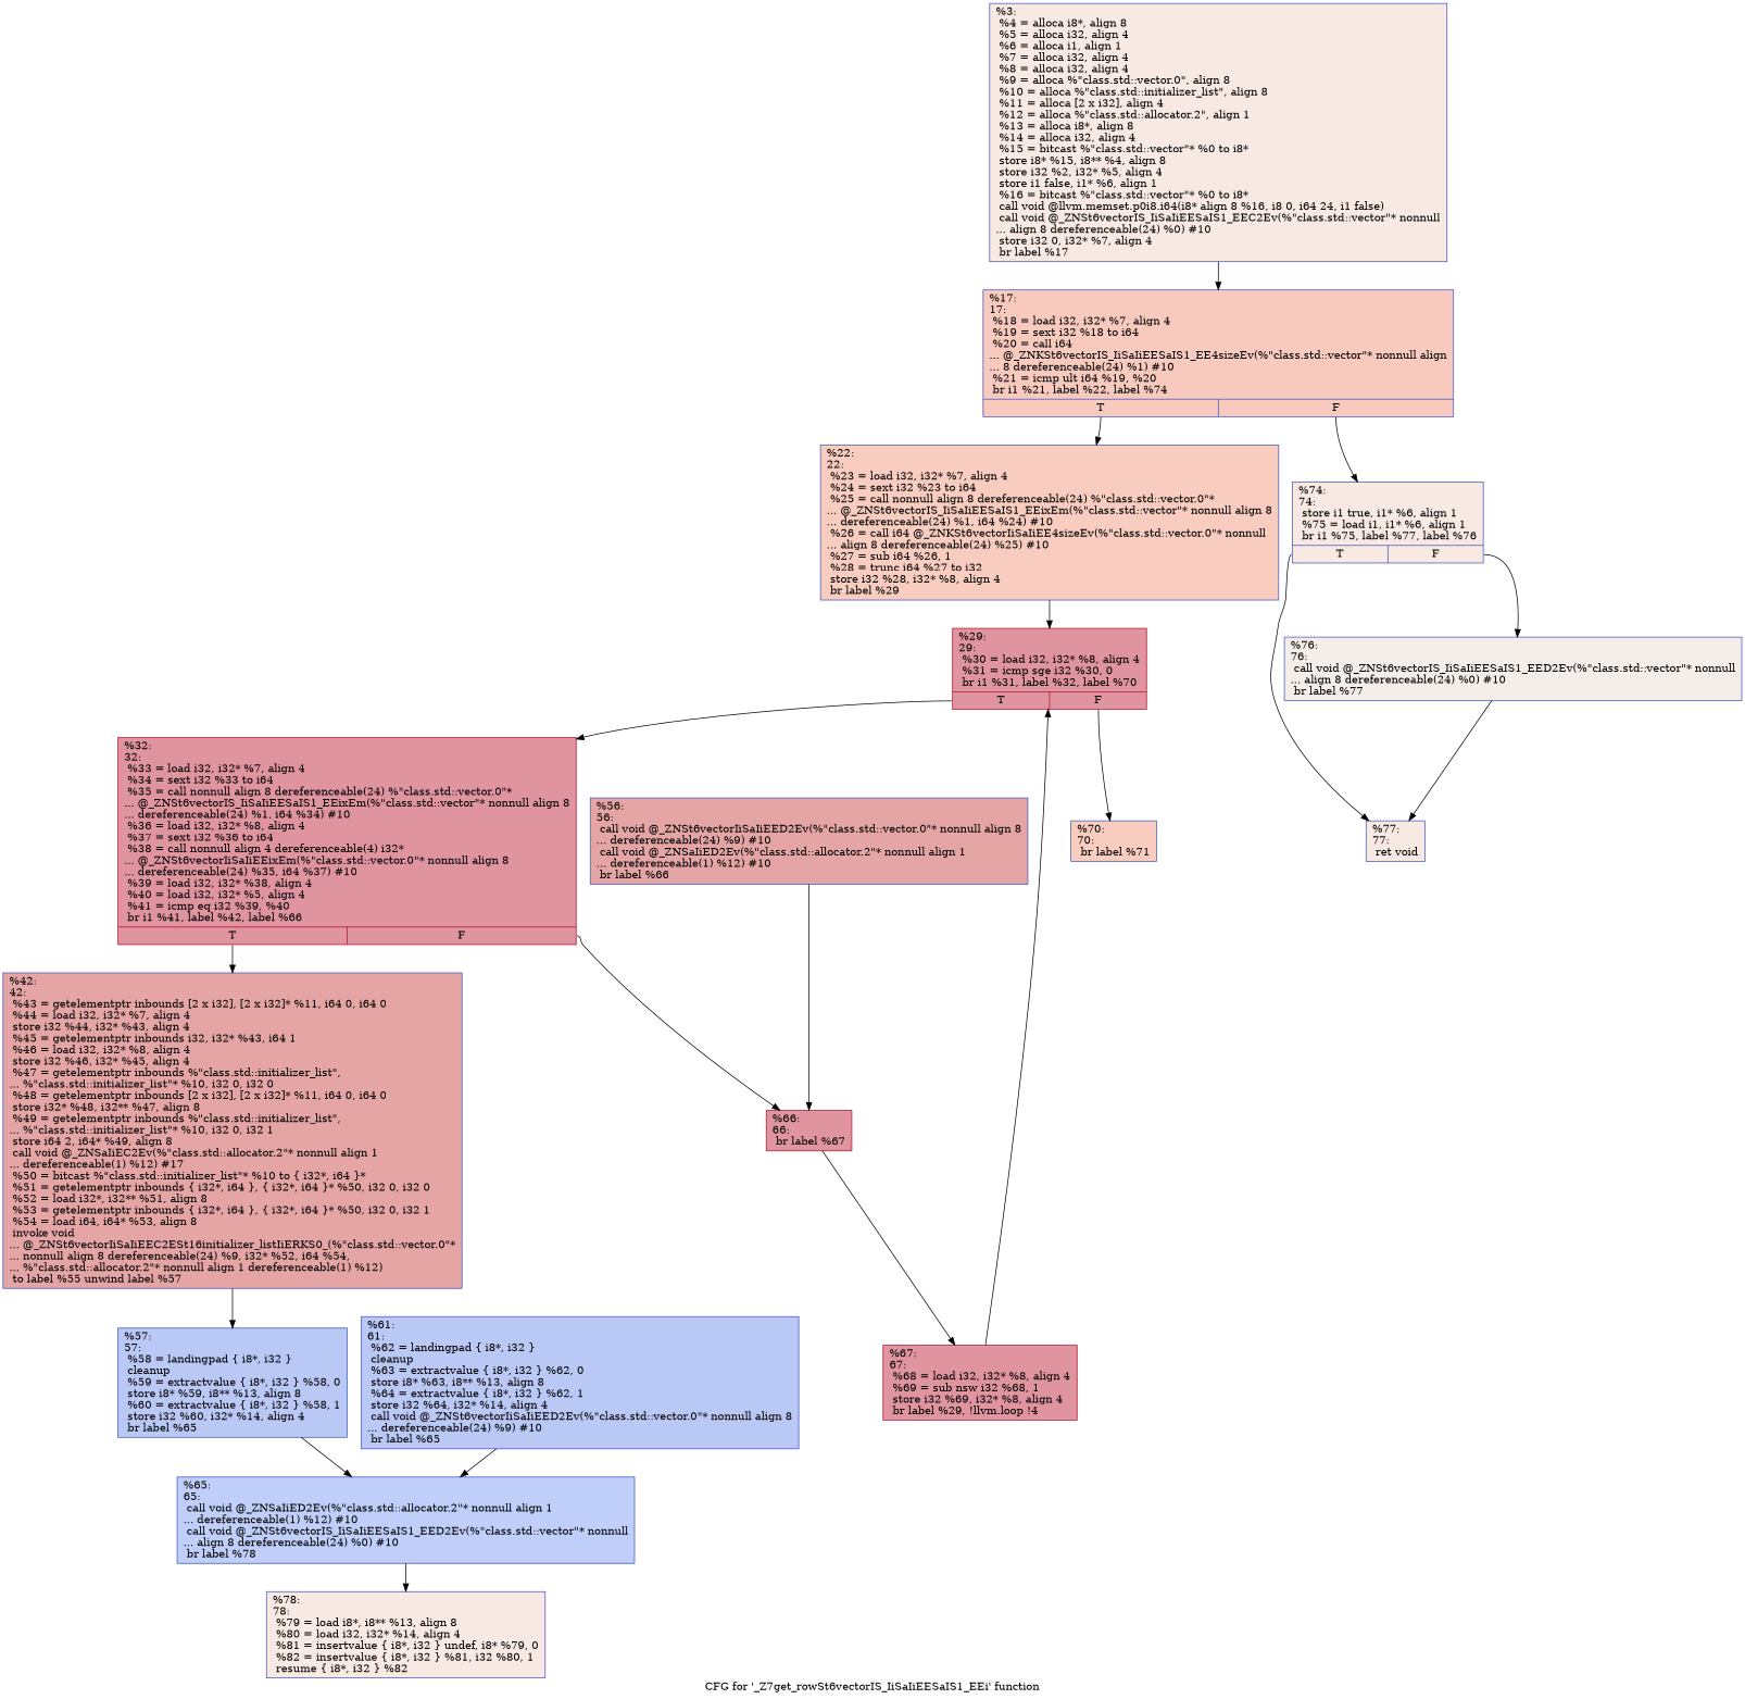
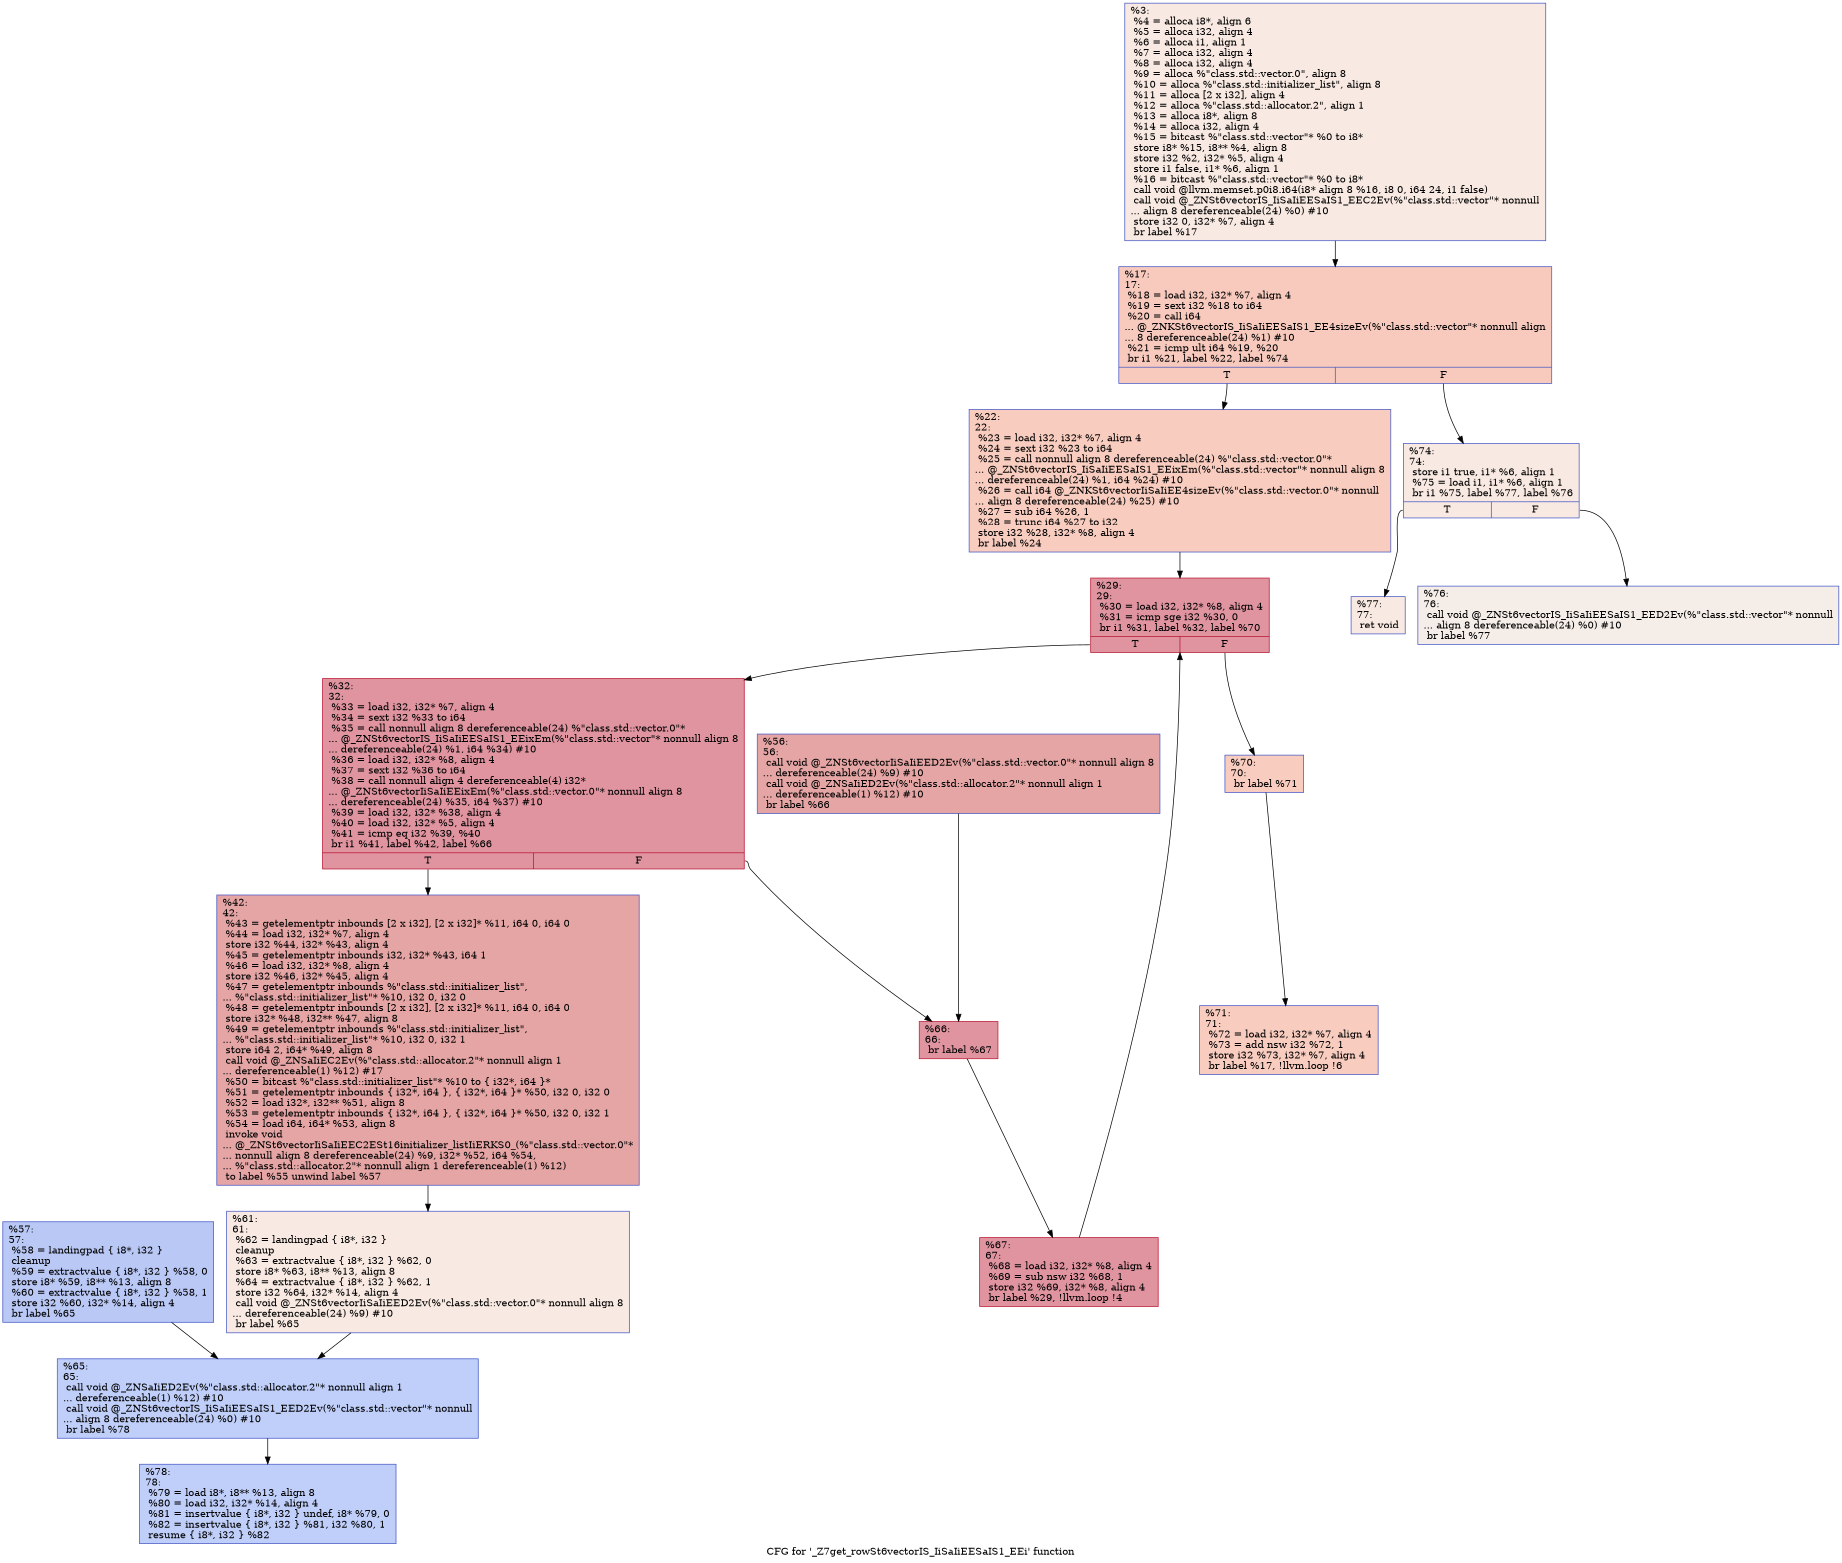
  digraph {
    label="CFG for '_Z7get_rowSt6vectorIS_IiSaIiEESaIS1_EEi' function"
    node [color="#3d50c3ff" fillcolor="#b70d2870" shape=record style=filled]
-   n1 [fillcolor="#efcebd70" label="{%3:\l  %4 = alloca i8*, align 8\l  %5 = alloca i32, align 4\l  %6 = alloca i1, align 1\l  %7 = alloca i32, align 4\l  %8 = alloca i32, align 4\l  %9 = alloca %\"class.std::vector.0\", align 8\l  %10 = alloca %\"class.std::initializer_list\", align 8\l  %11 = alloca [2 x i32], align 4\l  %12 = alloca %\"class.std::allocator.2\", align 1\l  %13 = alloca i8*, align 8\l  %14 = alloca i32, align 4\l  %15 = bitcast %\"class.std::vector\"* %0 to i8*\l  store i8* %15, i8** %4, align 8\l  store i32 %2, i32* %5, align 4\l  store i1 false, i1* %6, align 1\l  %16 = bitcast %\"class.std::vector\"* %0 to i8*\l  call void @llvm.memset.p0i8.i64(i8* align 8 %16, i8 0, i64 24, i1 false)\l  call void @_ZNSt6vectorIS_IiSaIiEESaIS1_EEC2Ev(%\"class.std::vector\"* nonnull\l... align 8 dereferenceable(24) %0) #10\l  store i32 0, i32* %7, align 4\l  br label %17\l}"]
+   n1 [fillcolor="#efcebd70" label="{%3:\l  %4 = alloca i8*, align 6\l  %5 = alloca i32, align 4\l  %6 = alloca i1, align 1\l  %7 = alloca i32, align 4\l  %8 = alloca i32, align 4\l  %9 = alloca %\"class.std::vector.0\", align 8\l  %10 = alloca %\"class.std::initializer_list\", align 8\l  %11 = alloca [2 x i32], align 4\l  %12 = alloca %\"class.std::allocator.2\", align 1\l  %13 = alloca i8*, align 8\l  %14 = alloca i32, align 4\l  %15 = bitcast %\"class.std::vector\"* %0 to i8*\l  store i8* %15, i8** %4, align 8\l  store i32 %2, i32* %5, align 4\l  store i1 false, i1* %6, align 1\l  %16 = bitcast %\"class.std::vector\"* %0 to i8*\l  call void @llvm.memset.p0i8.i64(i8* align 8 %16, i8 0, i64 24, i1 false)\l  call void @_ZNSt6vectorIS_IiSaIiEESaIS1_EEC2Ev(%\"class.std::vector\"* nonnull\l... align 8 dereferenceable(24) %0) #10\l  store i32 0, i32* %7, align 4\l  br label %17\l}"]
    n2 [fillcolor="#ef886b70" label="{%17:\l17:                                               \l  %18 = load i32, i32* %7, align 4\l  %19 = sext i32 %18 to i64\l  %20 = call i64\l... @_ZNKSt6vectorIS_IiSaIiEESaIS1_EE4sizeEv(%\"class.std::vector\"* nonnull align\l... 8 dereferenceable(24) %1) #10\l  %21 = icmp ult i64 %19, %20\l  br i1 %21, label %22, label %74\l|{<s0>T|<s1>F}}"]
-   n3 [fillcolor="#f08b6e70" label="{%22:\l22:                                               \l  %23 = load i32, i32* %7, align 4\l  %24 = sext i32 %23 to i64\l  %25 = call nonnull align 8 dereferenceable(24) %\"class.std::vector.0\"*\l... @_ZNSt6vectorIS_IiSaIiEESaIS1_EEixEm(%\"class.std::vector\"* nonnull align 8\l... dereferenceable(24) %1, i64 %24) #10\l  %26 = call i64 @_ZNKSt6vectorIiSaIiEE4sizeEv(%\"class.std::vector.0\"* nonnull\l... align 8 dereferenceable(24) %25) #10\l  %27 = sub i64 %26, 1\l  %28 = trunc i64 %27 to i32\l  store i32 %28, i32* %8, align 4\l  br label %29\l}"]
+   n3 [fillcolor="#f08b6e70" label="{%22:\l22:                                               \l  %23 = load i32, i32* %7, align 4\l  %24 = sext i32 %23 to i64\l  %25 = call nonnull align 8 dereferenceable(24) %\"class.std::vector.0\"*\l... @_ZNSt6vectorIS_IiSaIiEESaIS1_EEixEm(%\"class.std::vector\"* nonnull align 8\l... dereferenceable(24) %1, i64 %24) #10\l  %26 = call i64 @_ZNKSt6vectorIiSaIiEE4sizeEv(%\"class.std::vector.0\"* nonnull\l... align 8 dereferenceable(24) %25) #10\l  %27 = sub i64 %26, 1\l  %28 = trunc i64 %27 to i32\l  store i32 %28, i32* %8, align 4\l  br label %24\l}"]
    n4 [fillcolor="#efcebd70" label="{%74:\l74:                                               \l  store i1 true, i1* %6, align 1\l  %75 = load i1, i1* %6, align 1\l  br i1 %75, label %77, label %76\l|{<s0>T|<s1>F}}"]
    n5 [color="#b70d28ff" label="{%29:\l29:                                               \l  %30 = load i32, i32* %8, align 4\l  %31 = icmp sge i32 %30, 0\l  br i1 %31, label %32, label %70\l|{<s0>T|<s1>F}}"]
    n6 [fillcolor="#efcebd70" label="{%77:\l77:                                               \l  ret void\l}"]
    n7 [fillcolor="#e8d6cc70" label="{%76:\l76:                                               \l  call void @_ZNSt6vectorIS_IiSaIiEESaIS1_EED2Ev(%\"class.std::vector\"* nonnull\l... align 8 dereferenceable(24) %0) #10\l  br label %77\l}"]
    n8 [color="#b70d28ff" label="{%32:\l32:                                               \l  %33 = load i32, i32* %7, align 4\l  %34 = sext i32 %33 to i64\l  %35 = call nonnull align 8 dereferenceable(24) %\"class.std::vector.0\"*\l... @_ZNSt6vectorIS_IiSaIiEESaIS1_EEixEm(%\"class.std::vector\"* nonnull align 8\l... dereferenceable(24) %1, i64 %34) #10\l  %36 = load i32, i32* %8, align 4\l  %37 = sext i32 %36 to i64\l  %38 = call nonnull align 4 dereferenceable(4) i32*\l... @_ZNSt6vectorIiSaIiEEixEm(%\"class.std::vector.0\"* nonnull align 8\l... dereferenceable(24) %35, i64 %37) #10\l  %39 = load i32, i32* %38, align 4\l  %40 = load i32, i32* %5, align 4\l  %41 = icmp eq i32 %39, %40\l  br i1 %41, label %42, label %66\l|{<s0>T|<s1>F}}"]
    n9 [fillcolor="#f08b6e70" label="{%70:\l70:                                               \l  br label %71\l}"]
    n10 [fillcolor="#c5333470" label="{%42:\l42:                                               \l  %43 = getelementptr inbounds [2 x i32], [2 x i32]* %11, i64 0, i64 0\l  %44 = load i32, i32* %7, align 4\l  store i32 %44, i32* %43, align 4\l  %45 = getelementptr inbounds i32, i32* %43, i64 1\l  %46 = load i32, i32* %8, align 4\l  store i32 %46, i32* %45, align 4\l  %47 = getelementptr inbounds %\"class.std::initializer_list\",\l... %\"class.std::initializer_list\"* %10, i32 0, i32 0\l  %48 = getelementptr inbounds [2 x i32], [2 x i32]* %11, i64 0, i64 0\l  store i32* %48, i32** %47, align 8\l  %49 = getelementptr inbounds %\"class.std::initializer_list\",\l... %\"class.std::initializer_list\"* %10, i32 0, i32 1\l  store i64 2, i64* %49, align 8\l  call void @_ZNSaIiEC2Ev(%\"class.std::allocator.2\"* nonnull align 1\l... dereferenceable(1) %12) #17\l  %50 = bitcast %\"class.std::initializer_list\"* %10 to \{ i32*, i64 \}*\l  %51 = getelementptr inbounds \{ i32*, i64 \}, \{ i32*, i64 \}* %50, i32 0, i32 0\l  %52 = load i32*, i32** %51, align 8\l  %53 = getelementptr inbounds \{ i32*, i64 \}, \{ i32*, i64 \}* %50, i32 0, i32 1\l  %54 = load i64, i64* %53, align 8\l  invoke void\l... @_ZNSt6vectorIiSaIiEEC2ESt16initializer_listIiERKS0_(%\"class.std::vector.0\"*\l... nonnull align 8 dereferenceable(24) %9, i32* %52, i64 %54,\l... %\"class.std::allocator.2\"* nonnull align 1 dereferenceable(1) %12)\l          to label %55 unwind label %57\l}"]
    n11 [color="#b70d28ff" label="{%66:\l66:                                               \l  br label %67\l}"]
+   n12 [fillcolor="#f08b6e70" label="{%71:\l71:                                               \l  %72 = load i32, i32* %7, align 4\l  %73 = add nsw i32 %72, 1\l  store i32 %73, i32* %7, align 4\l  br label %17, !llvm.loop !6\l}"]
    n13 [fillcolor="#6282ea70" label="{%57:\l57:                                               \l  %58 = landingpad \{ i8*, i32 \}\l          cleanup\l  %59 = extractvalue \{ i8*, i32 \} %58, 0\l  store i8* %59, i8** %13, align 8\l  %60 = extractvalue \{ i8*, i32 \} %58, 1\l  store i32 %60, i32* %14, align 4\l  br label %65\l}"]
    n14 [color="#b70d28ff" label="{%67:\l67:                                               \l  %68 = load i32, i32* %8, align 4\l  %69 = sub nsw i32 %68, 1\l  store i32 %69, i32* %8, align 4\l  br label %29, !llvm.loop !4\l}"]
    n15 [fillcolor="#7093f370" label="{%65:\l65:                                               \l  call void @_ZNSaIiED2Ev(%\"class.std::allocator.2\"* nonnull align 1\l... dereferenceable(1) %12) #10\l  call void @_ZNSt6vectorIS_IiSaIiEESaIS1_EED2Ev(%\"class.std::vector\"* nonnull\l... align 8 dereferenceable(24) %0) #10\l  br label %78\l}"]
    n16 [fillcolor="#c5333470" label="{%56:\l56:                                               \l  call void @_ZNSt6vectorIiSaIiEED2Ev(%\"class.std::vector.0\"* nonnull align 8\l... dereferenceable(24) %9) #10\l  call void @_ZNSaIiED2Ev(%\"class.std::allocator.2\"* nonnull align 1\l... dereferenceable(1) %12) #10\l  br label %66\l}"]
-   n17 [fillcolor="#6282ea70" label="{%61:\l61:                                               \l  %62 = landingpad \{ i8*, i32 \}\l          cleanup\l  %63 = extractvalue \{ i8*, i32 \} %62, 0\l  store i8* %63, i8** %13, align 8\l  %64 = extractvalue \{ i8*, i32 \} %62, 1\l  store i32 %64, i32* %14, align 4\l  call void @_ZNSt6vectorIiSaIiEED2Ev(%\"class.std::vector.0\"* nonnull align 8\l... dereferenceable(24) %9) #10\l  br label %65\l}"]
-   n18 [fillcolor="#efcebd70" label="{%78:\l78:                                               \l  %79 = load i8*, i8** %13, align 8\l  %80 = load i32, i32* %14, align 4\l  %81 = insertvalue \{ i8*, i32 \} undef, i8* %79, 0\l  %82 = insertvalue \{ i8*, i32 \} %81, i32 %80, 1\l  resume \{ i8*, i32 \} %82\l}"]
+   n17 [fillcolor="#efcebd70" label="{%61:\l61:                                               \l  %62 = landingpad \{ i8*, i32 \}\l          cleanup\l  %63 = extractvalue \{ i8*, i32 \} %62, 0\l  store i8* %63, i8** %13, align 8\l  %64 = extractvalue \{ i8*, i32 \} %62, 1\l  store i32 %64, i32* %14, align 4\l  call void @_ZNSt6vectorIiSaIiEED2Ev(%\"class.std::vector.0\"* nonnull align 8\l... dereferenceable(24) %9) #10\l  br label %65\l}"]
+   n18 [fillcolor="#7093f370" label="{%78:\l78:                                               \l  %79 = load i8*, i8** %13, align 8\l  %80 = load i32, i32* %14, align 4\l  %81 = insertvalue \{ i8*, i32 \} undef, i8* %79, 0\l  %82 = insertvalue \{ i8*, i32 \} %81, i32 %80, 1\l  resume \{ i8*, i32 \} %82\l}"]
    n1 -> n2
    n2 -> n3 [tailport=s0]
    n2 -> n4 [tailport=s1]
    n3 -> n5
    n4 -> n6 [tailport=s0]
    n4 -> n7 [tailport=s1]
    n5 -> n8 [tailport=s0]
    n5 -> n9 [tailport=s1]
-   n7 -> n6
    n8 -> n10 [tailport=s0]
    n8 -> n11 [tailport=s1]
-   n10 -> n13
+   n9 -> n12
+   n10 -> n17
    n11 -> n14
    n13 -> n15
    n14 -> n5
    n15 -> n18
    n16 -> n11
    n17 -> n15
  }
